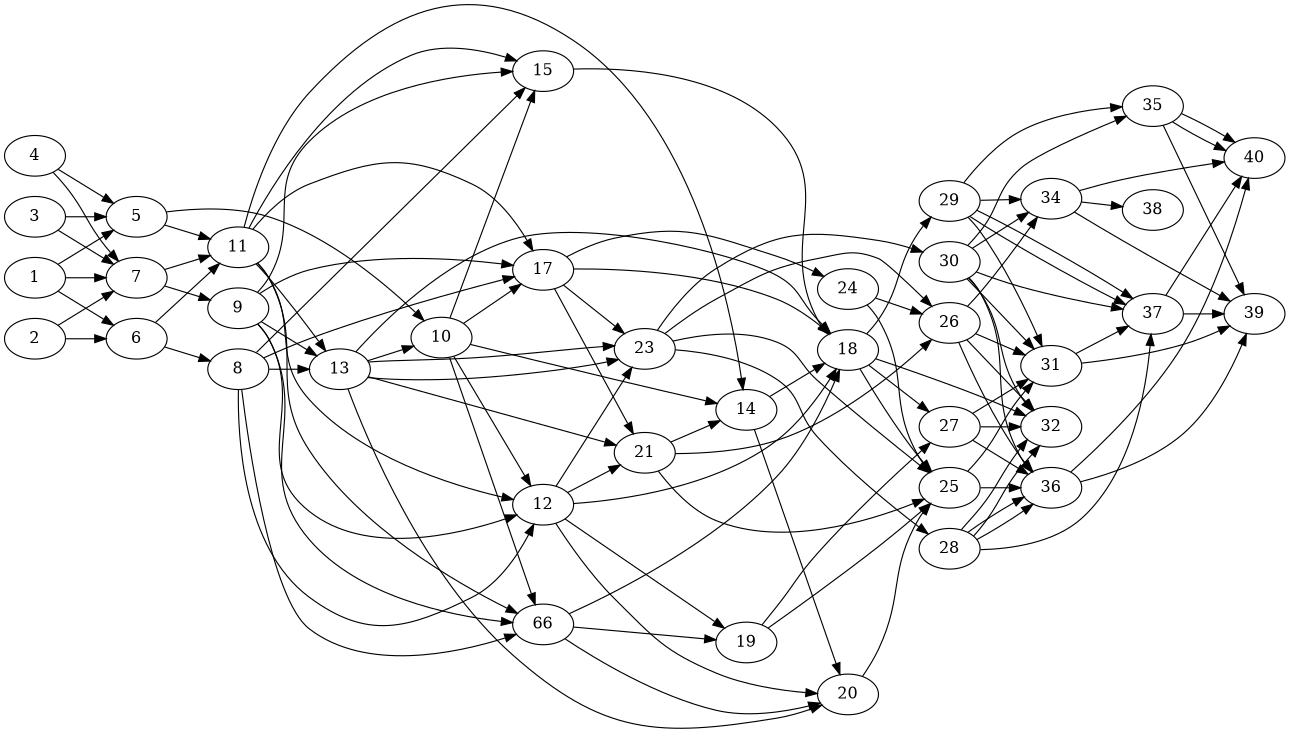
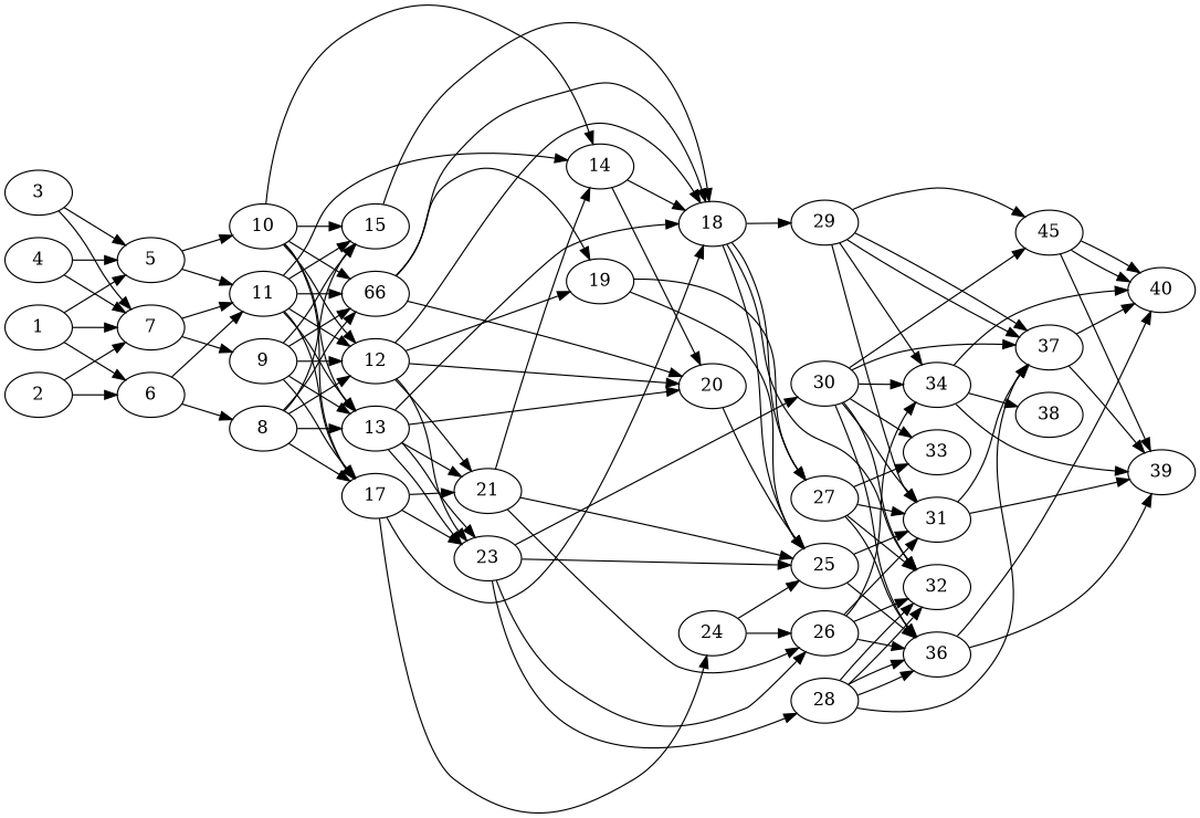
  digraph {
    rankdir=LR
    node [alpha=0.11]
    1 [alpha=0.08 expect_size=19932160]
    5 [alpha=0.13 expect_size=50140160]
    6 [expect_size=22989824]
    7 [alpha=0.02 expect_size=39691264]
    10 [alpha=0.12 expect_size=31519744]
    11 [alpha=0.07 expect_size=25539584]
    8 [alpha=0.07 expect_size=39973888]
    9 [alpha=0.19 expect_size=45299712]
    12 [alpha=0.00 expect_size=44527616]
    13 [alpha=0.17 expect_size=22590464]
    15 [alpha=0.19 expect_size=19083264]
    n12 [alpha=0.14 expect_size=50785280 label=66]
    17 [expect_size=29618176]
    14 [expect_size=34438144]
    2 [expect_size=11674624]
    3 [alpha=0.05 expect_size=10337280]
    4 [alpha=0.13 expect_size=46542848]
    18 [alpha=0.03 expect_size=33293312]
    19 [alpha=0.19 expect_size=50107392]
    20 [alpha=0.07 expect_size=47886336]
    21 [alpha=0.01 expect_size=29978624]
    23 [alpha=0.18 expect_size=48068608]
    24 [alpha=0.15 expect_size=42067968]
    25 [expect_size=20910080]
    27 [alpha=0.13 expect_size=50691072]
    29 [alpha=0.15 expect_size=35296256]
    32 [alpha=0.12 expect_size=52003840]
    26 [alpha=0.15 expect_size=17992704]
    28 [alpha=0.05 expect_size=29024256]
    30 [alpha=0.16 expect_size=32069632]
    31 [alpha=0.06 expect_size=48471040]
    36 [alpha=0.14 expect_size=12390400]
+   33 [alpha=0.05 expect_size=49099776]
    34 [expect_size=44854272]
    37 [alpha=0.16 expect_size=46817280]
-   35 [alpha=0.03 expect_size=33380352]
+   35 [alpha=0.03 expect_size=33380352 label=45]
    39 [alpha=0.01 expect_size=42513408]
    40 [alpha=0.12 expect_size=31384576]
    38 [alpha=0.09 expect_size=29552640]
    1 -> 5
    1 -> 6
    1 -> 7
    5 -> 10
    5 -> 11
    6 -> 11
    6 -> 8
    7 -> 11
    7 -> 9
    10 -> 12
-   13 -> 10
+   10 -> 13
    10 -> 15
    10 -> n12
    10 -> 17
    10 -> 14
    11 -> 12
    11 -> 13
    11 -> 15
    11 -> n12
    11 -> 17
    11 -> 14
    8 -> 12
    8 -> 13
    8 -> 15
    8 -> n12
    8 -> 17
    9 -> 12
    9 -> 13
    9 -> 15
    9 -> n12
    9 -> 17
    12 -> 18
    12 -> 19
    12 -> 20
    12 -> 21
    12 -> 23
    13 -> 18
    13 -> 20
    13 -> 21
    13 -> 23
    13 -> 23
    15 -> 18
    n12 -> 18
    n12 -> 19
    n12 -> 20
    17 -> 18
    17 -> 21
    17 -> 23
    17 -> 24
    14 -> 18
    14 -> 20
    2 -> 6
    2 -> 7
    3 -> 5
    3 -> 7
    4 -> 5
    4 -> 7
    18 -> 25
    18 -> 27
    18 -> 29
    18 -> 32
    19 -> 25
    19 -> 27
    20 -> 25
    21 -> 14
    21 -> 25
    21 -> 26
    23 -> 25
    23 -> 26
    23 -> 28
    23 -> 30
    24 -> 25
    24 -> 26
    25 -> 31
    25 -> 36
    27 -> 32
    27 -> 31
    27 -> 36
+   27 -> 33
    29 -> 31
    29 -> 34
    29 -> 37
    29 -> 37
    29 -> 35
    26 -> 32
    26 -> 31
    26 -> 36
    26 -> 34
    28 -> 32
    28 -> 32
    28 -> 36
    28 -> 36
    28 -> 37
    30 -> 32
    30 -> 31
    30 -> 36
+   30 -> 33
    30 -> 34
    30 -> 37
    30 -> 35
    31 -> 37
    31 -> 39
    36 -> 39
    36 -> 40
    34 -> 39
    34 -> 40
    34 -> 38
    37 -> 39
    37 -> 40
    35 -> 39
    35 -> 40
    35 -> 40
  }
